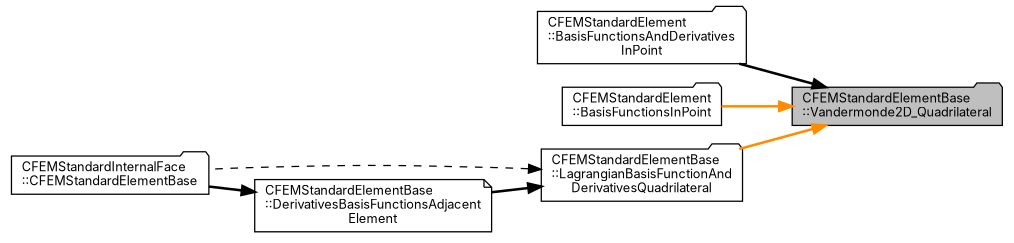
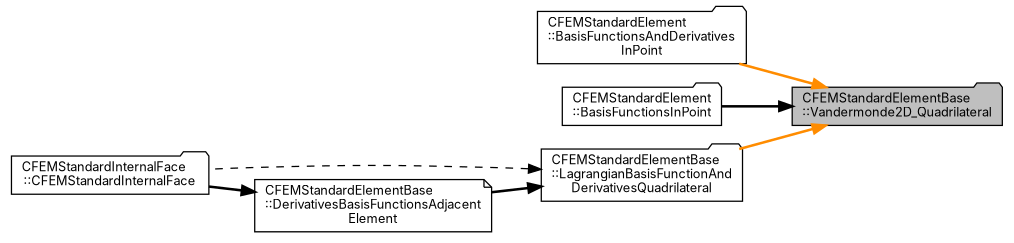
  digraph {
    fontname=Inter
    rankdir=RL
    node [color=black fillcolor=white fontname=Inter fontsize=10 shape=folder style=filled]
    edge [color=black dir=back fontname=Inter fontsize=10 labelfontname=Helvetica labelfontsize=10 style=bold]
    n1 [fillcolor=grey75 fontcolor=black height=0.2 label="CFEMStandardElementBase\l::Vandermonde2D_Quadrilateral" width=0.4]
    n2 [height=0.2 label="CFEMStandardElement\l::BasisFunctionsAndDerivatives\lInPoint" width=0.4]
    n3 [height=0.2 label="CFEMStandardElement\l::BasisFunctionsInPoint" width=0.4]
    n4 [height=0.2 label="CFEMStandardElementBase\l::LagrangianBasisFunctionAnd\lDerivativesQuadrilateral" width=0.4]
-   n5 [height=0.2 label="CFEMStandardInternalFace\l::CFEMStandardElementBase" width=0.4]
+   n5 [height=0.2 label="CFEMStandardInternalFace\l::CFEMStandardInternalFace" width=0.4]
    n6 [height=0.2 label="CFEMStandardElementBase\l::DerivativesBasisFunctionsAdjacent\lElement" shape=note width=0.4]
-   n1 -> n2
-   n1 -> n3 [color=darkorange]
+   n1 -> n2 [color=darkorange]
+   n1 -> n3
    n1 -> n4 [color=darkorange]
    n4 -> n5 [style=dashed]
    n4 -> n6
    n6 -> n5
  }
